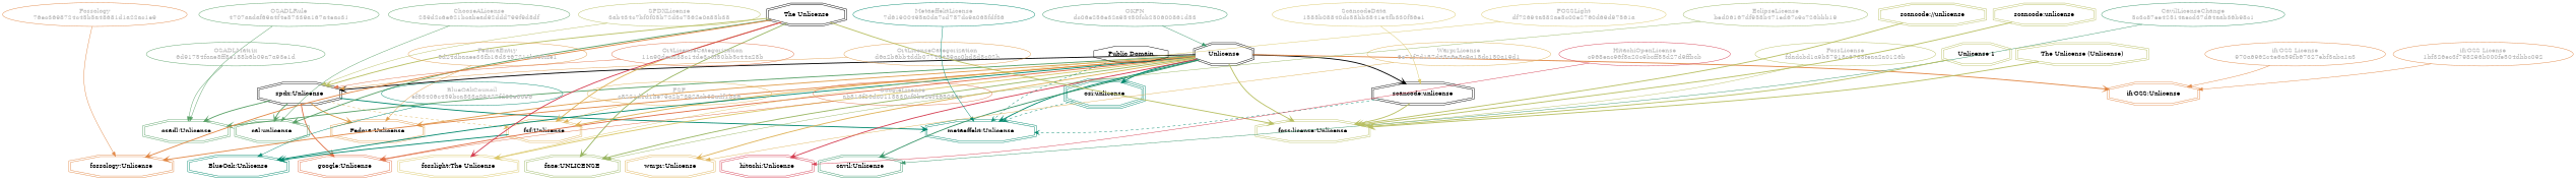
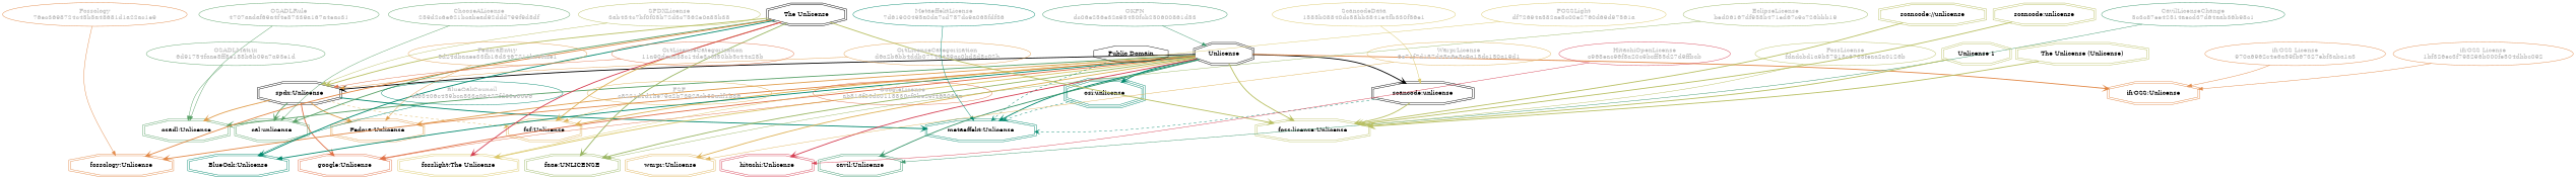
  strict digraph {
    splines=curved
    node [color="#b8bf62" shape=doubleoctagon]
    edge [color="#b8bf62" weight=0.7 arrowhead=vee style=bold]
    n1 [fillcolor="beige;1" fontcolor=gray label="SPDXLicense\n3ab434c7bf0f05b72d3c7562e0a85b38" shape=ellipse]
    n2 [label="spdx:Unlicense" color=""]
    n3 [color="#e06f45" label="google:Unlicense"]
    n4 [color="#e09d4b" label="Fedora:Unlicense"]
    n5 [color="#58a066" label="osadl:Unlicense"]
    n6 [color="#deb256" label="fsf:Unlicense"]
    n7 [color="#58a066" label="cal:unlicense"]
    n8 [color="#00876c" label="metaeffekt:Unlicense"]
    n9 [label=Unlicense color=""]
    n10 [color="#00876c" label="BlueOak:Unlicense"]
    n11 [label="scancode:unlicense" color=""]
    n12 [color="#e18745" label="fossology:Unlicense"]
    n13 [color="#379469" label="cavil:Unlicense"]
    n14 [color="#00876c" label="osi:unlicense" shape=tripleoctagon]
    n15 [color="#deb256" label="warpr:Unlicense"]
    n16 [label="foss-license:Unlicense"]
    n17 [color="#dac767" label="fosslight:The Unlicense"]
    n18 [color="#d43d51" label="hitachi:Unlicense"]
    n19 [color="#98b561" label="faae:UNLICENSE"]
    n20 [color="#e18745" label="ifrOSS:Unlicense"]
    n21 [label="The Unlicense" color=""]
    n22 [color="#e06f45" fillcolor="beige;1" fontcolor=gray label="GoogleLicense\nab813f23dc0118830cf0be29f465034a" shape=ellipse]
    n23 [label="Public Domain" shape=octagon color=""]
    n24 [color="#e09d4b" fillcolor="beige;1" fontcolor=gray label="FedoraEntry\n5d24dbaaee33fb16d3467211bc3fafe1" shape=ellipse]
    n25 [color="#00876c" fillcolor="beige;1" fontcolor=gray label="BlueOakCouncil\nef63406c459bca833a09427fd60e6096" shape=ellipse]
    n26 [color="#58a066" fillcolor="beige;1" fontcolor=gray label="OSADLRule\n4707aadaf69a4f4e57339a167a4eac31" shape=ellipse]
    n27 [color="#58a066" fillcolor="beige;1" fontcolor=gray label="OSADLMatrix\n6d91754faae8ff8e188b6b09a7a93e1d" shape=ellipse]
    n28 [color="#deb256" fillcolor="beige;1" fontcolor=gray label="FSF\nc8221d1d1be79a2b73925cb32adf1b86" shape=ellipse]
    n29 [color="#58a066" fillcolor="beige;1" fontcolor=gray label="ChooseALicense\n259d2c6e621bcabead92ddd799f9d8df" shape=ellipse]
    n30 [color="#dac767" fillcolor="beige;1" fontcolor=gray label="ScancodeData\n1585b08840dc58bb3841e4fb330f56e1" shape=ellipse]
    n31 [color="#e18745" fillcolor="beige;1" fontcolor=gray label="Fossology\n76ec3698724c45b5a48681d1a22ac1e9" shape=ellipse]
    n32 [color="#379469" fillcolor="beige;1" fontcolor=gray label="OKFN\ndc06e256e32a95450fcb250600861d53" shape=ellipse]
    n33 [color="#e06f45" fillcolor="beige;1" fontcolor=gray label="OrtLicenseCategorization\n11a90daad38c14de3c3f50bb5c44a28b" shape=ellipse]
    n34 [color="#e09d4b" fillcolor="beige;1" fontcolor=gray label="OrtLicenseCategorization\nd6a2b6bb4ddb07740459ac0bd3d8c02b" shape=ellipse]
    n35 [color="#379469" fillcolor="beige;1" fontcolor=gray label="CavilLicenseChange\n5c3c87ee42514aecd37d64aab36b98c1" shape=ellipse]
    n36 [color="#00876c" fillcolor="beige;1" fontcolor=gray label="MetaeffektLicense\n7d61900495a0da7cd757dc9a065fdf36" shape=ellipse]
    n37 [color="#deb256" fillcolor="beige;1" fontcolor=gray label="WarprLicense\n6e71f7d157d45a6e5a9a15dc150a19d1" shape=ellipse]
    n38 [fillcolor="beige;1" fontcolor=gray label="FossLicense\nfdadcbd1a9b87918c6788feaa2a0126b" shape=ellipse]
    n39 [label="scancode://unlicense"]
    n40 [label="Unlicense 1"]
    n41 [label="scancode:unlicense"]
    n42 [label="The Unlicense (Unlicense)"]
    n43 [color="#dac767" fillcolor="beige;1" fontcolor=gray label="FOSSLight\ndf72694a582ae5c00e2760d69d97561a" shape=ellipse]
    n44 [color="#d43d51" fillcolor="beige;1" fontcolor=gray label="HitachiOpenLicense\nc968eac96f8a20c9bcff85d27d9ffbcb" shape=ellipse]
    n45 [color="#98b561" fillcolor="beige;1" fontcolor=gray label="EclipseLicense\nbed06167df958b471ed67c9c726bbb19" shape=ellipse]
    n46 [color="#e18745" fillcolor="beige;1" fontcolor=gray label="ifrOSS License\n970a6962c4e6a59fb67327ebf3aba1a3" shape=ellipse]
    n47 [color="#e18745" fillcolor="beige;1" fontcolor=gray label="ifrOSS License\n1bf326ec3f798296b000fe504dbbc092" shape=ellipse]
    n1 -> n2 [weight=0.5 arrowhead="" style=""]
    n2 -> n3 [color="#e06f45"]
    n2 -> n4 [color="#e09d4b"]
-   n2 -> n5 [color="#58a066"]
+   n2 -> n5 [color="#e09d4b"]
    n2 -> n6 [color="#deb256" style=dashed weight=0.5]
    n2 -> n7 [color="#58a066"]
    n2 -> n8 [color="#00876c"]
    n9 -> n2 [color=""]
    n9 -> n3 [color="#e06f45"]
    n9 -> n4 [color="#e09d4b"]
    n9 -> n5 [color="#58a066"]
    n9 -> n6 [color="#deb256"]
    n9 -> n8 [color="#00876c"]
-   n9 -> n10 [color="#00876c"]
+   n9 -> n10 [arrowhead=normal color="#00876c"]
    n9 -> n11 [color=""]
    n9 -> n12 [color="#e18745"]
    n9 -> n13 [color="#379469"]
    n9 -> n14 [color="#00876c"]
    n9 -> n15 [color="#deb256"]
    n9 -> n16
    n9 -> n17 [color="#dac767"]
    n9 -> n18 [color="#d43d51"]
    n9 -> n19 [color="#98b561"]
    n9 -> n20 [color="#e18745"]
    n11 -> n8 [color="#00876c" style=dashed weight=0.5]
    n11 -> n16
    n14 -> n8 [color="#00876c" style=dashed weight=0.5]
    n21 -> n2
    n21 -> n6 [color="#deb256"]
    n21 -> n7 [color="#58a066"]
-   n6 -> n10 [color="#00876c"]
+   n21 -> n10 [color="#00876c"]
    n21 -> n12 [color="#e18745"]
    n21 -> n16
    n21 -> n17 [color="#d43d51"]
    n21 -> n19 [color="#98b561"]
    n22 -> n3 [color="#e06f45" weight=0.5 arrowhead="" style=""]
    n23 -> n8 [color="#00876c" style=dashed weight=0.5]
    n24 -> n4 [color="#e09d4b" weight=0.5 arrowhead="" style=""]
    n25 -> n10 [color="#00876c" weight=0.5 arrowhead="" style=""]
    n26 -> n5 [color="#58a066" weight=0.5 arrowhead="" style=""]
    n27 -> n5 [color="#58a066" weight=0.5 arrowhead="" style=""]
    n28 -> n6 [color="#deb256" weight=0.5 arrowhead="" style=""]
    n29 -> n7 [color="#58a066" weight=0.5 arrowhead="" style=""]
    n30 -> n11 [color="#dac767" weight=0.5 arrowhead="" style=""]
    n31 -> n12 [color="#e18745" weight=0.5 arrowhead="" style=""]
    n32 -> n9 [color="#379469" weight=0.5 arrowhead="" style=""]
    n33 -> n2 [color="#e06f45" weight=0.5 arrowhead="" style=""]
    n34 -> n2 [color="#e09d4b" weight=0.5 arrowhead="" style=""]
    n35 -> n13 [color="#379469" weight=0.5 arrowhead="" style=""]
    n36 -> n8 [color="#00876c" weight=0.5 arrowhead="" style=""]
    n37 -> n15 [color="#deb256" weight=0.5 arrowhead="" style=""]
    n38 -> n16 [weight=0.5 arrowhead="" style=""]
    n39 -> n16
    n40 -> n16
    n41 -> n16
    n42 -> n16
    n43 -> n17 [color="#dac767" weight=0.5 arrowhead="" style=""]
    n44 -> n18 [color="#d43d51" weight=0.5 arrowhead="" style=""]
    n45 -> n19 [color="#98b561" weight=0.5 arrowhead="" style=""]
    n46 -> n20 [color="#e18745" weight=0.5 arrowhead="" style=""]
    n47 -> n20 [color="#e18745" weight=0.5 arrowhead="" style=""]
  }
